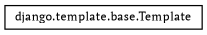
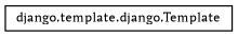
  digraph {
    rankdir=LR
    fontname="PT Serif"
-   n1 [color=black fillcolor=white fontname="PT Serif" fontsize=10 height=0.2 label="django.template.base.Template" shape=record style=filled width=0.4]
+   n1 [color=black fillcolor=white fontname="PT Serif" fontsize=10 height=0.2 label="django.template.django.Template" shape=record style=filled width=0.4]
  }
